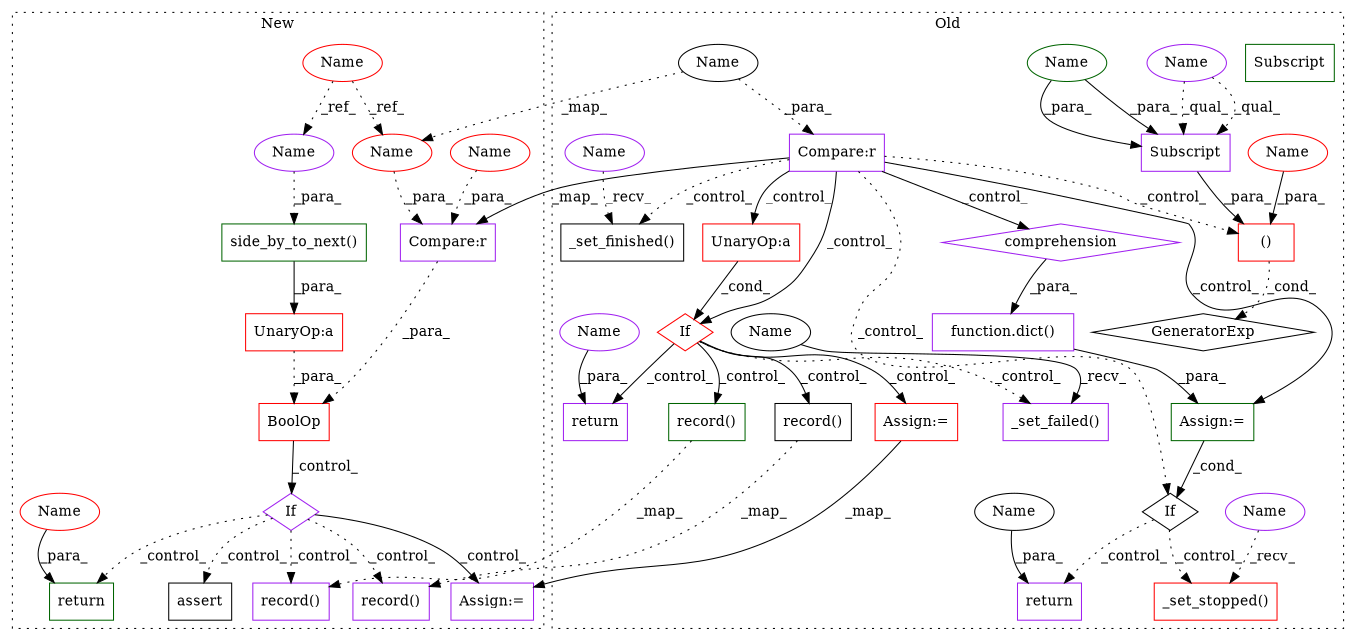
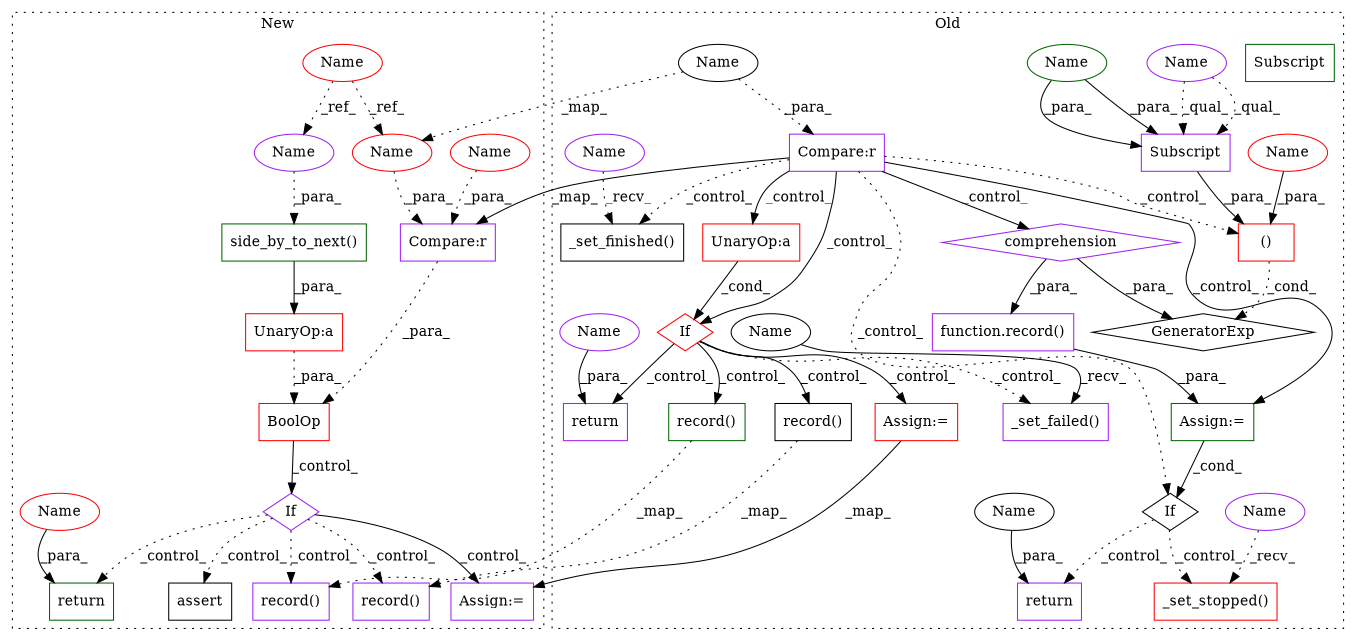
  digraph {
    node [a=87 color=purple l=4 s=1255 shape=box]
    edge [style=solid]
-   n1 [a=75 l="5,40" label="function.dict()" s="1585,1591"]
+   n1 [a=75 l="5,40" label="function.record()" s="1585,1591"]
    n2 [a=68 color=darkgreen l=3 label="Assign:=" s=1582]
    n3 [a=54 color=red l=9 label="()" s=1592]
    n4 [a=45 l=3 label=comprehension s=1603 shape=diamond]
    n5 [a=75 color=red l=19 label="_set_stopped()" s=1875]
    n6 [a=40 l=12 label="Compare:r" s=1495]
    n7 [a=75 l="17,1" label="_set_failed()" s="2107,2127"]
    n8 [a=75 color=black l=20 label="_set_finished()" s=1521]
    n9 [a=96 color=black l=3 label=If s=1821 shape=diamond]
    n10 [a=96 color=red l=3 label=If s=2078 shape=diamond]
    n11 [a=61 color=red l=8 label="UnaryOp:a" s=2081]
    n12 [a=63 color=darkgreen l="7,0" label=Subscript s="1594,0"]
    n13 [a=55 color=black l=1 label=GeneratorExp s=1590 shape=diamond]
    n14 [a=75 color=black l="27,1" label="record()" s="2796,2848"]
    n15 [a=68 color=red l=3 label="Assign:=" s=2174]
    n16 [a=75 color=darkgreen l="27,1" label="record()" s="2728,2782"]
    n17 [a=93 l=7 label=return s=1915]
    n18 [a=93 l=7 label=return s=2145]
    n19 [color=black label=Name s=1495 shape=ellipse]
    n20 [label=Name s=1594 shape=ellipse]
    n21 [a=63 l="7,0" label=Subscript s="1594,0"]
    n22 [label=Name s=1521 shape=ellipse]
    n23 [color=black label=Name s=2107 shape=ellipse]
    n24 [label=Name s=1875 shape=ellipse]
    n25 [color=darkgreen l=1 label=Name s=1599 shape=ellipse]
    n26 [color=red l=1 label=Name s=1591 shape=ellipse]
    n27 [color=black label=Name s=1922 shape=ellipse]
    n28 [label=Name s=2152 shape=ellipse]
    n29 [a=65 color=black l=7 label=assert s=1611]
    n30 [color=red label=Name s=1221 shape=ellipse]
    n31 [a=40 l=12 label="Compare:r"]
    n32 [a=72 color=red l=46 label=BoolOp]
    n33 [a=75 color=darkgreen l="21,1" label="side_by_to_next()" s="1275,1300"]
    n34 [a=96 l=3 label=If s=1409 shape=diamond]
    n35 [a=61 color=red l=30 label="UnaryOp:a" s=1271]
    n36 [a=93 color=darkgreen l=7 label=return s=1473]
    n37 [a=75 l="27,1" label="record()" s="2054,2106"]
    n38 [a=68 l=3 label="Assign:=" s=1641]
    n39 [a=75 l="27,1" label="record()" s="1990,2044"]
    n40 [color=red label=Name s=1480 shape=ellipse]
    n41 [color=red label=Name s=1263 shape=ellipse]
    n42 [label=Name s=1296 shape=ellipse]
    n43 [color=red label=Name shape=ellipse]
    subgraph cluster_1 {
      label=Old
      style=dotted
      n1
      n2
      n3
      n4
      n5
      n6
      n7
      n8
      n9
      n10
      n11
      n12
      n13
      n14
      n15
      n16
      n17
      n18
      n19
      n20
      n21
      n22
      n23
      n24
      n25
      n26
      n27
      n28
    }
    subgraph cluster_2 {
      label=New
      style=dotted
      n29
      n30
      n31
      n32
      n33
      n34
      n35
      n36
      n37
      n38
      n39
      n40
      n41
      n42
      n43
    }
    n1 -> n2 [label=_para_]
    n2 -> n9 [label=_cond_]
    n3 -> n13 [label=_cond_ style=dotted]
    n4 -> n1 [label=_para_]
+   n4 -> n13 [label=_para_]
    n6 -> n2 [label=_control_]
    n6 -> n3 [label=_control_ style=dotted]
    n6 -> n4 [label=_control_]
    n6 -> n8 [label=_control_ style=dotted]
    n6 -> n9 [label=_control_ style=dotted]
    n6 -> n10 [label=_control_]
    n6 -> n11 [label=_control_]
    n6 -> n31 [label=_map_]
    n9 -> n5 [label=_control_ style=dotted]
    n9 -> n17 [label=_control_ style=dotted]
    n10 -> n7 [label=_control_ style=dotted]
    n10 -> n14 [label=_control_]
    n10 -> n15 [label=_control_]
    n10 -> n16 [label=_control_]
    n10 -> n18 [label=_control_]
    n11 -> n10 [label=_cond_]
    n14 -> n37 [label=_map_ style=dotted]
    n15 -> n38 [label=_map_]
    n16 -> n39 [label=_map_ style=dotted]
    n19 -> n6 [label=_para_ style=dotted]
    n19 -> n43 [label=_map_ style=dotted]
    n20 -> n21 [label=_qual_ style=dotted]
    n20 -> n21 [label=_qual_ style=dotted]
    n21 -> n3 [label=_para_]
    n22 -> n8 [label=_recv_ style=dotted]
    n23 -> n7 [label=_recv_]
    n24 -> n5 [label=_recv_ style=dotted]
    n25 -> n21 [label=_para_]
    n25 -> n21 [label=_para_]
    n26 -> n3 [label=_para_]
    n27 -> n17 [label=_para_]
    n28 -> n18 [label=_para_]
    n30 -> n42 [label=_ref_ style=dotted]
    n30 -> n43 [label=_ref_ style=dotted]
    n31 -> n32 [label=_para_ style=dotted]
    n32 -> n34 [label=_control_]
    n33 -> n35 [label=_para_]
    n34 -> n29 [label=_control_ style=dotted]
    n34 -> n36 [label=_control_ style=dotted]
    n34 -> n37 [label=_control_ style=dotted]
    n34 -> n38 [label=_control_]
    n34 -> n39 [label=_control_ style=dotted]
    n35 -> n32 [label=_para_ style=dotted]
    n40 -> n36 [label=_para_]
    n41 -> n31 [label=_para_ style=dotted]
    n42 -> n33 [label=_para_ style=dotted]
    n43 -> n31 [label=_para_ style=dotted]
  }
